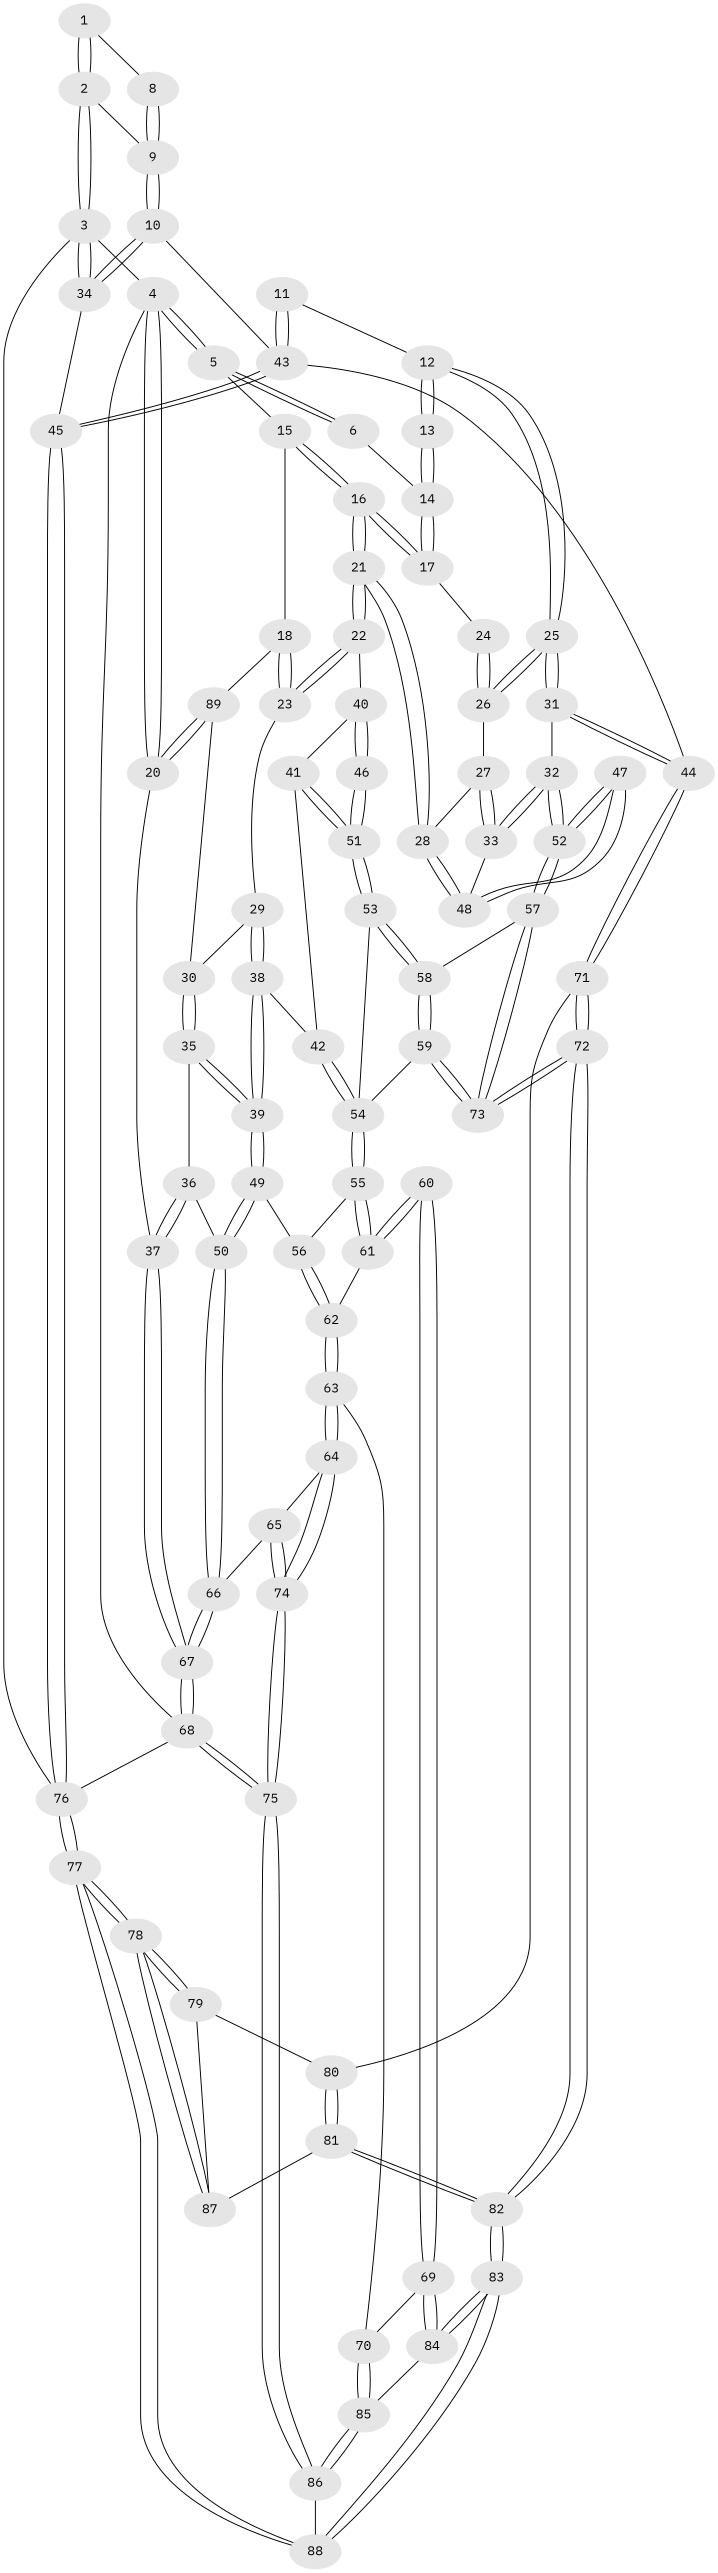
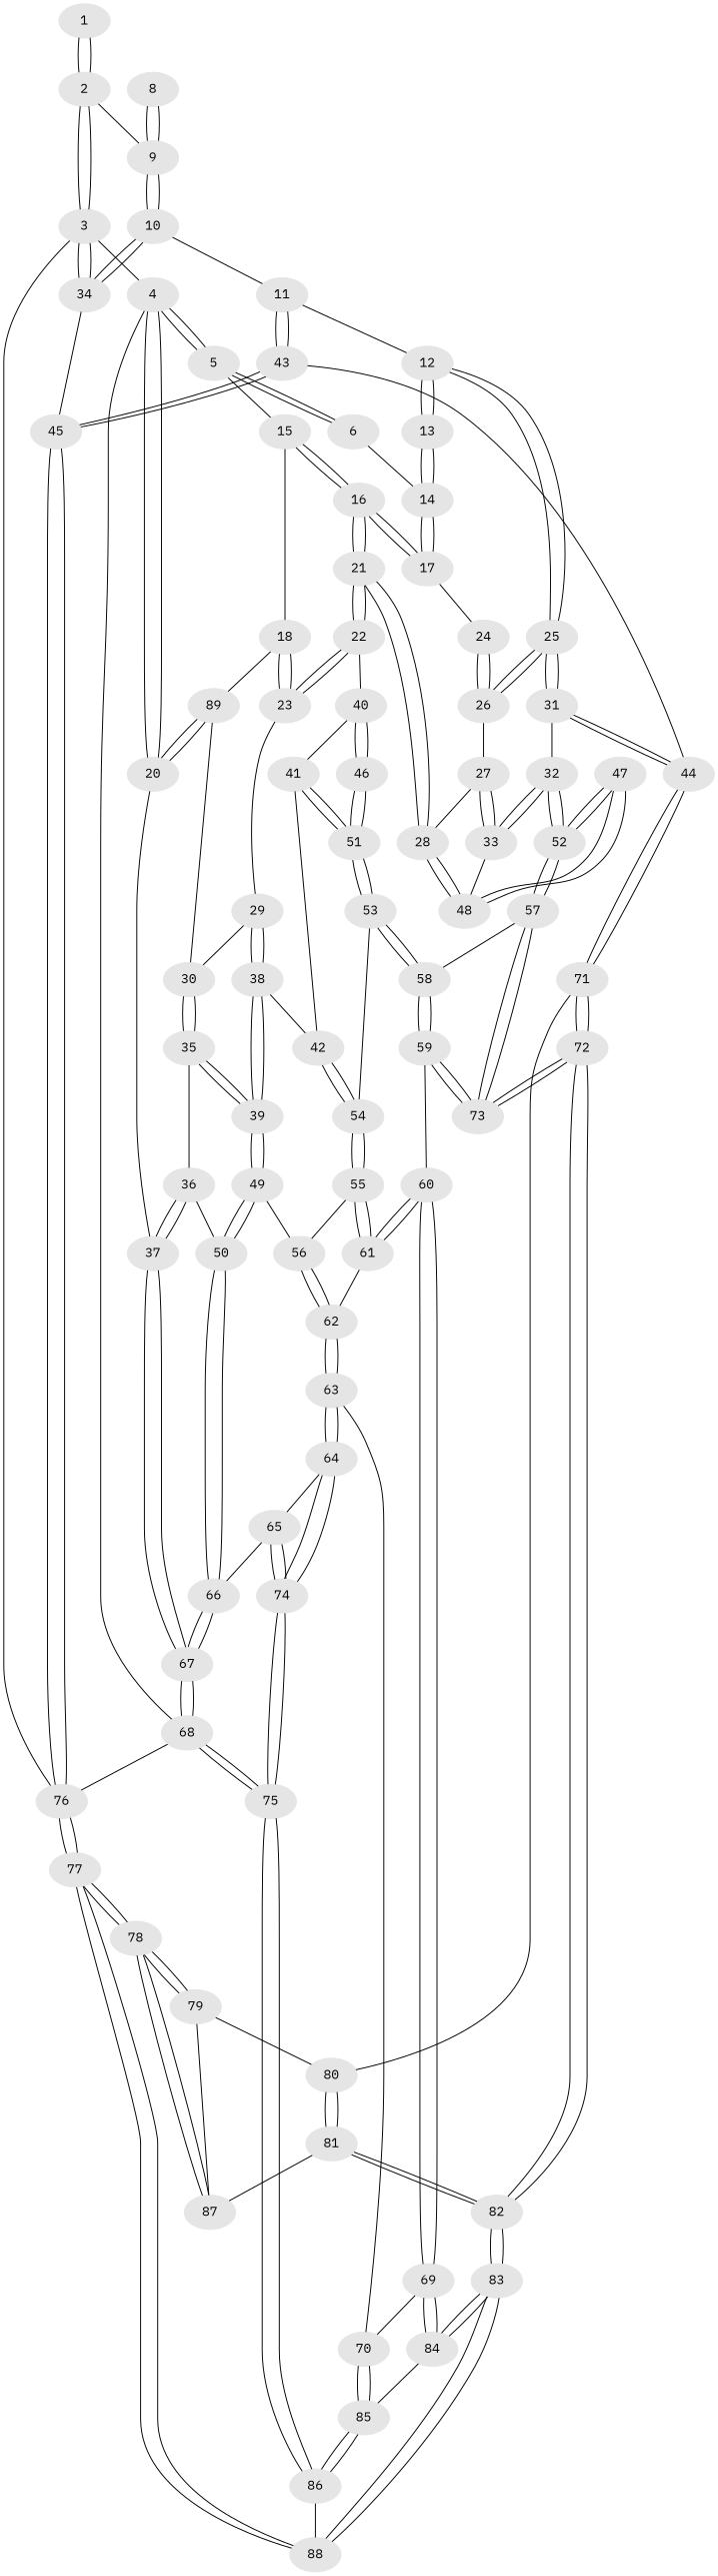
  graph {
    fontname="IBM Plex Mono"
    node [color=gray90 fontname="IBM Plex Mono" style=filled]
    edge [fontname="IBM Plex Mono"]
    1
    2
    8
    3
    9
    4
    34
    76
    10
    5
    20
    68
    45
    77
    6
    15
    37
    75
    14
    16
    18
    17
    11
    12
    43
    13
    25
    44
    26
    31
    24
    21
    n33 [label=89]
    23
    22
    28
    30
    29
    35
    67
    40
    48
    41
    46
    38
    27
    32
    33
    39
    42
    36
    52
    71
    57
    50
    49
    66
    54
    56
    51
    53
    55
    72
    80
    47
    62
    58
    73
    59
    61
    63
    60
    69
    70
    84
    64
    65
    74
    85
    86
    82
    81
    83
    88
    78
    79
    87
    1 -- 2
    1 -- 2
-   1 -- 8
    2 -- 3
    2 -- 3
    2 -- 9
    8 -- 9
    8 -- 9
    3 -- 4
    3 -- 34
    3 -- 34
    3 -- 76
    9 -- 10
    9 -- 10
    4 -- 5
    4 -- 5
    4 -- 20
    4 -- 20
    4 -- 68
    34 -- 45
    76 -- 77
    76 -- 77
    10 -- 34
    10 -- 34
-   10 -- 43
+   10 -- 11
    5 -- 6
    5 -- 6
    5 -- 15
    20 -- 37
    68 -- 76
    68 -- 75
    68 -- 75
    45 -- 76
    45 -- 76
    77 -- 88
    77 -- 88
    77 -- 78
    77 -- 78
    6 -- 14
    15 -- 16
    15 -- 16
    15 -- 18
    37 -- 67
    37 -- 67
    75 -- 86
    75 -- 86
    14 -- 17
    14 -- 17
    16 -- 17
    16 -- 17
    16 -- 21
    16 -- 21
    18 -- n33
    18 -- 23
    18 -- 23
    17 -- 24
    11 -- 12
    11 -- 43
    11 -- 43
    12 -- 13
    12 -- 13
    12 -- 25
    12 -- 25
    43 -- 45
    43 -- 45
    43 -- 44
    13 -- 14
    13 -- 14
    25 -- 26
    25 -- 26
    25 -- 31
    25 -- 31
    44 -- 71
    44 -- 71
    26 -- 27
    31 -- 44
    31 -- 44
    31 -- 32
    24 -- 26
    24 -- 26
    21 -- 22
    21 -- 22
    21 -- 28
    21 -- 28
    n33 -- 20
    n33 -- 20
    n33 -- 30
    23 -- 29
    22 -- 23
    22 -- 23
    22 -- 40
    28 -- 48
    28 -- 48
    30 -- 35
    30 -- 35
    29 -- 30
    29 -- 38
    29 -- 38
    35 -- 39
    35 -- 39
    35 -- 36
    67 -- 68
    67 -- 68
    40 -- 41
    40 -- 46
    40 -- 46
    41 -- 42
    41 -- 51
    41 -- 51
    46 -- 51
    46 -- 51
    38 -- 39
    38 -- 39
    38 -- 42
    27 -- 28
    27 -- 33
    27 -- 33
    32 -- 33
    32 -- 33
    32 -- 52
    32 -- 52
    33 -- 48
    39 -- 49
    39 -- 49
    42 -- 54
    42 -- 54
    36 -- 37
    36 -- 37
    36 -- 50
    52 -- 57
    52 -- 57
    71 -- 72
    71 -- 72
    71 -- 80
    57 -- 58
    57 -- 73
    57 -- 73
    50 -- 66
    50 -- 66
    49 -- 50
    49 -- 50
    49 -- 56
    66 -- 67
    66 -- 67
    54 -- 55
    54 -- 55
    56 -- 62
    56 -- 62
    51 -- 53
    51 -- 53
    53 -- 54
    53 -- 58
    53 -- 58
    55 -- 56
    55 -- 61
    55 -- 61
    72 -- 73
    72 -- 73
    72 -- 82
    72 -- 82
    80 -- 81
    80 -- 81
    47 -- 48
    47 -- 48
    47 -- 52
    47 -- 52
    62 -- 63
    62 -- 63
    58 -- 59
    58 -- 59
    59 -- 73
    59 -- 73
-   59 -- 54
+   59 -- 60
    61 -- 62
    63 -- 70
    63 -- 64
    63 -- 64
    60 -- 61
    60 -- 61
    60 -- 69
    60 -- 69
    69 -- 70
    69 -- 84
    69 -- 84
    70 -- 85
    70 -- 85
    84 -- 85
    64 -- 65
    64 -- 74
    64 -- 74
    65 -- 66
    65 -- 74
    65 -- 74
    74 -- 75
    74 -- 75
    85 -- 86
    85 -- 86
    86 -- 88
    82 -- 83
    82 -- 83
    81 -- 82
    81 -- 82
    81 -- 87
    83 -- 84
    83 -- 84
    83 -- 88
    83 -- 88
    78 -- 79
    78 -- 79
    78 -- 87
    78 -- 87
    79 -- 80
    79 -- 87
  }
